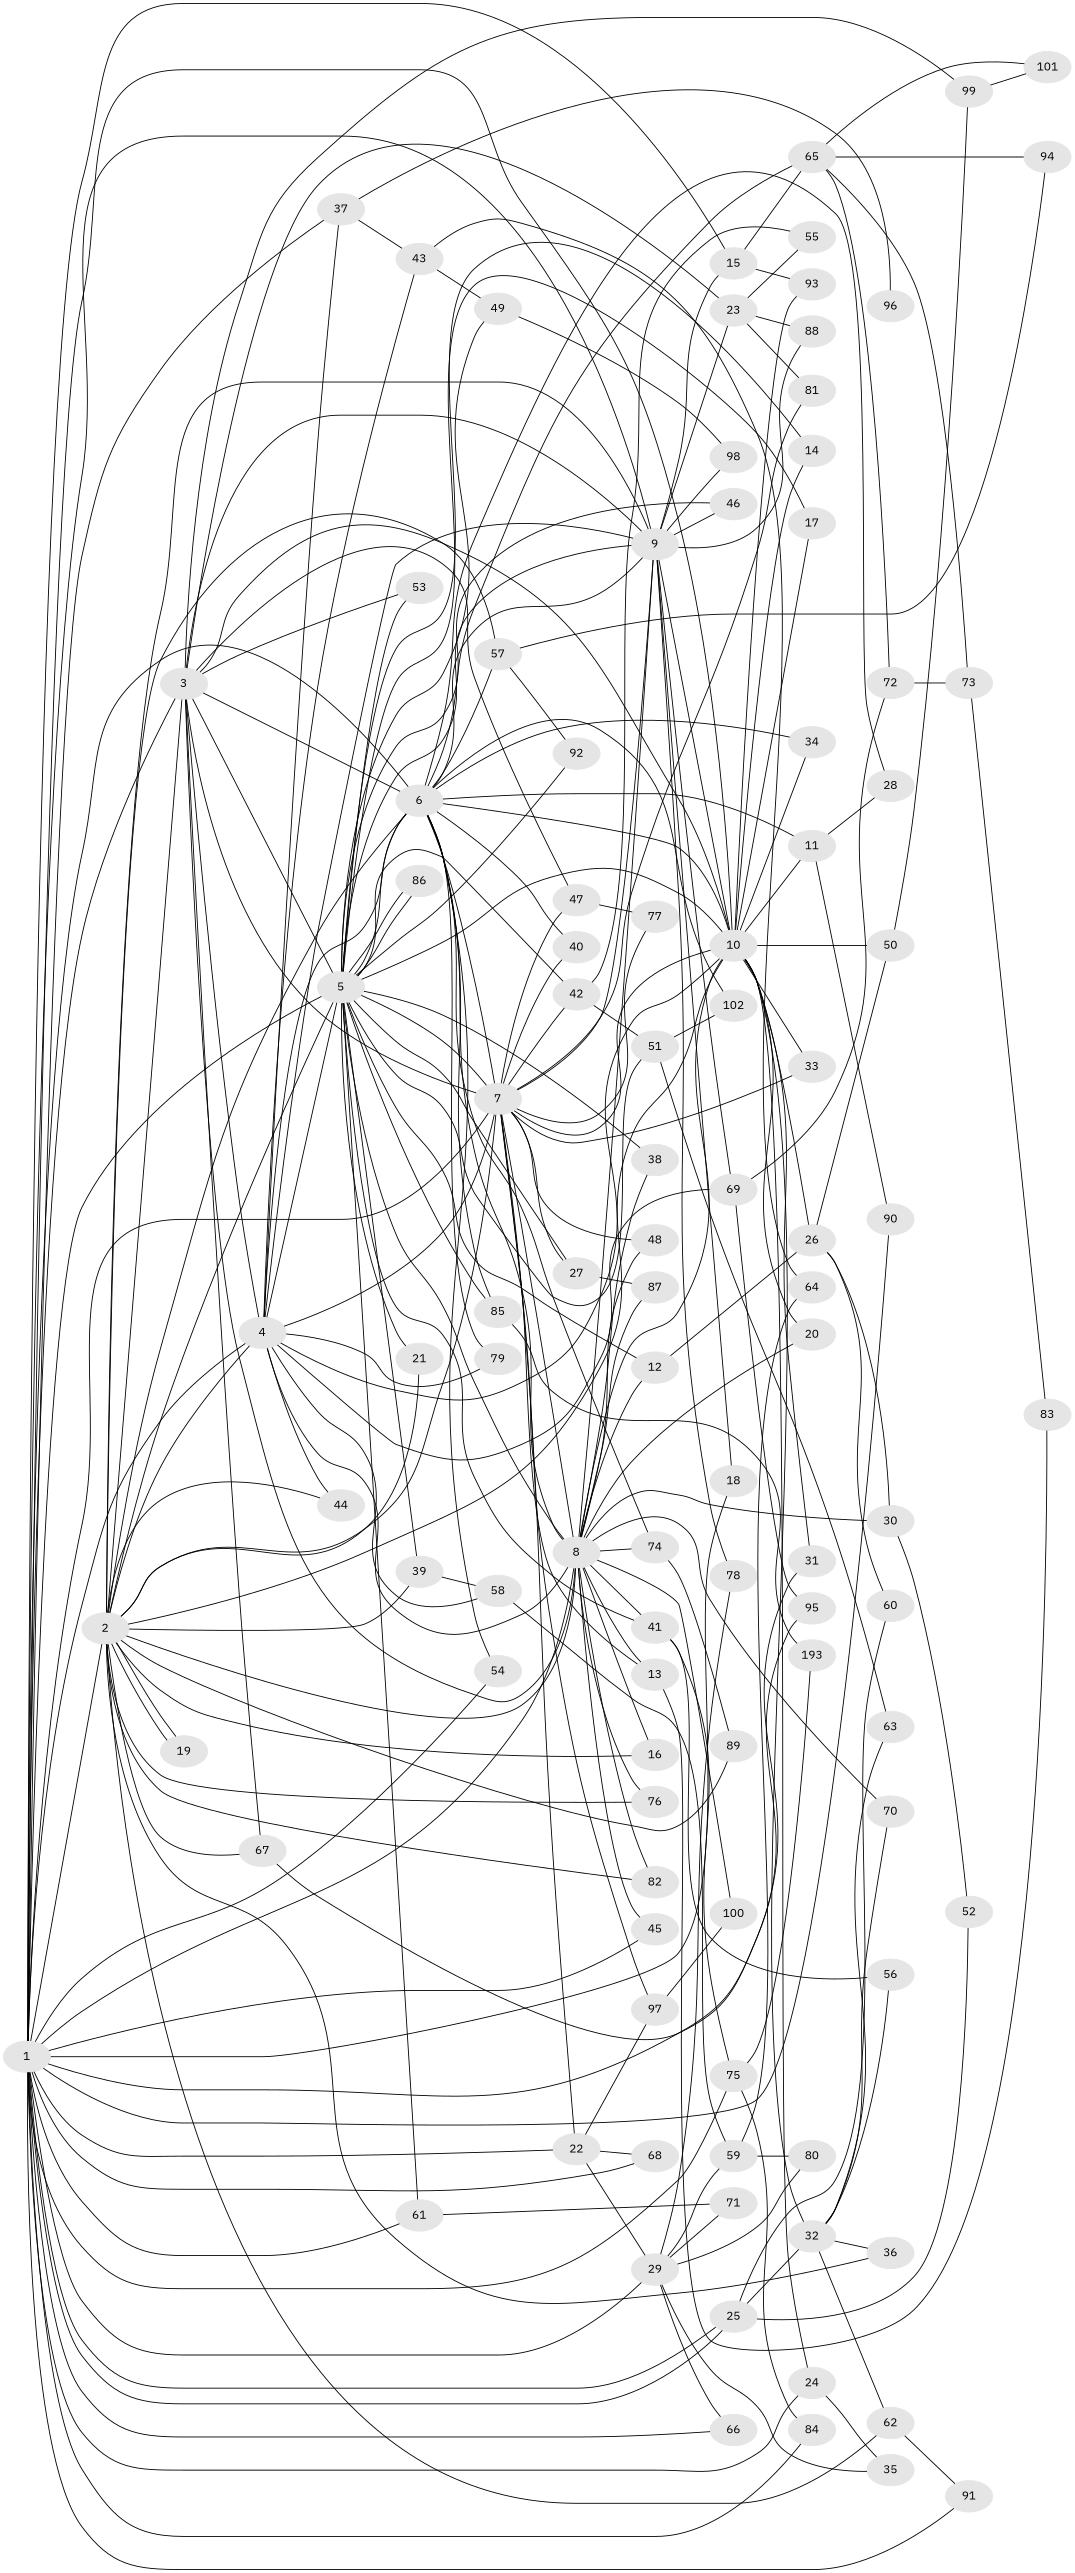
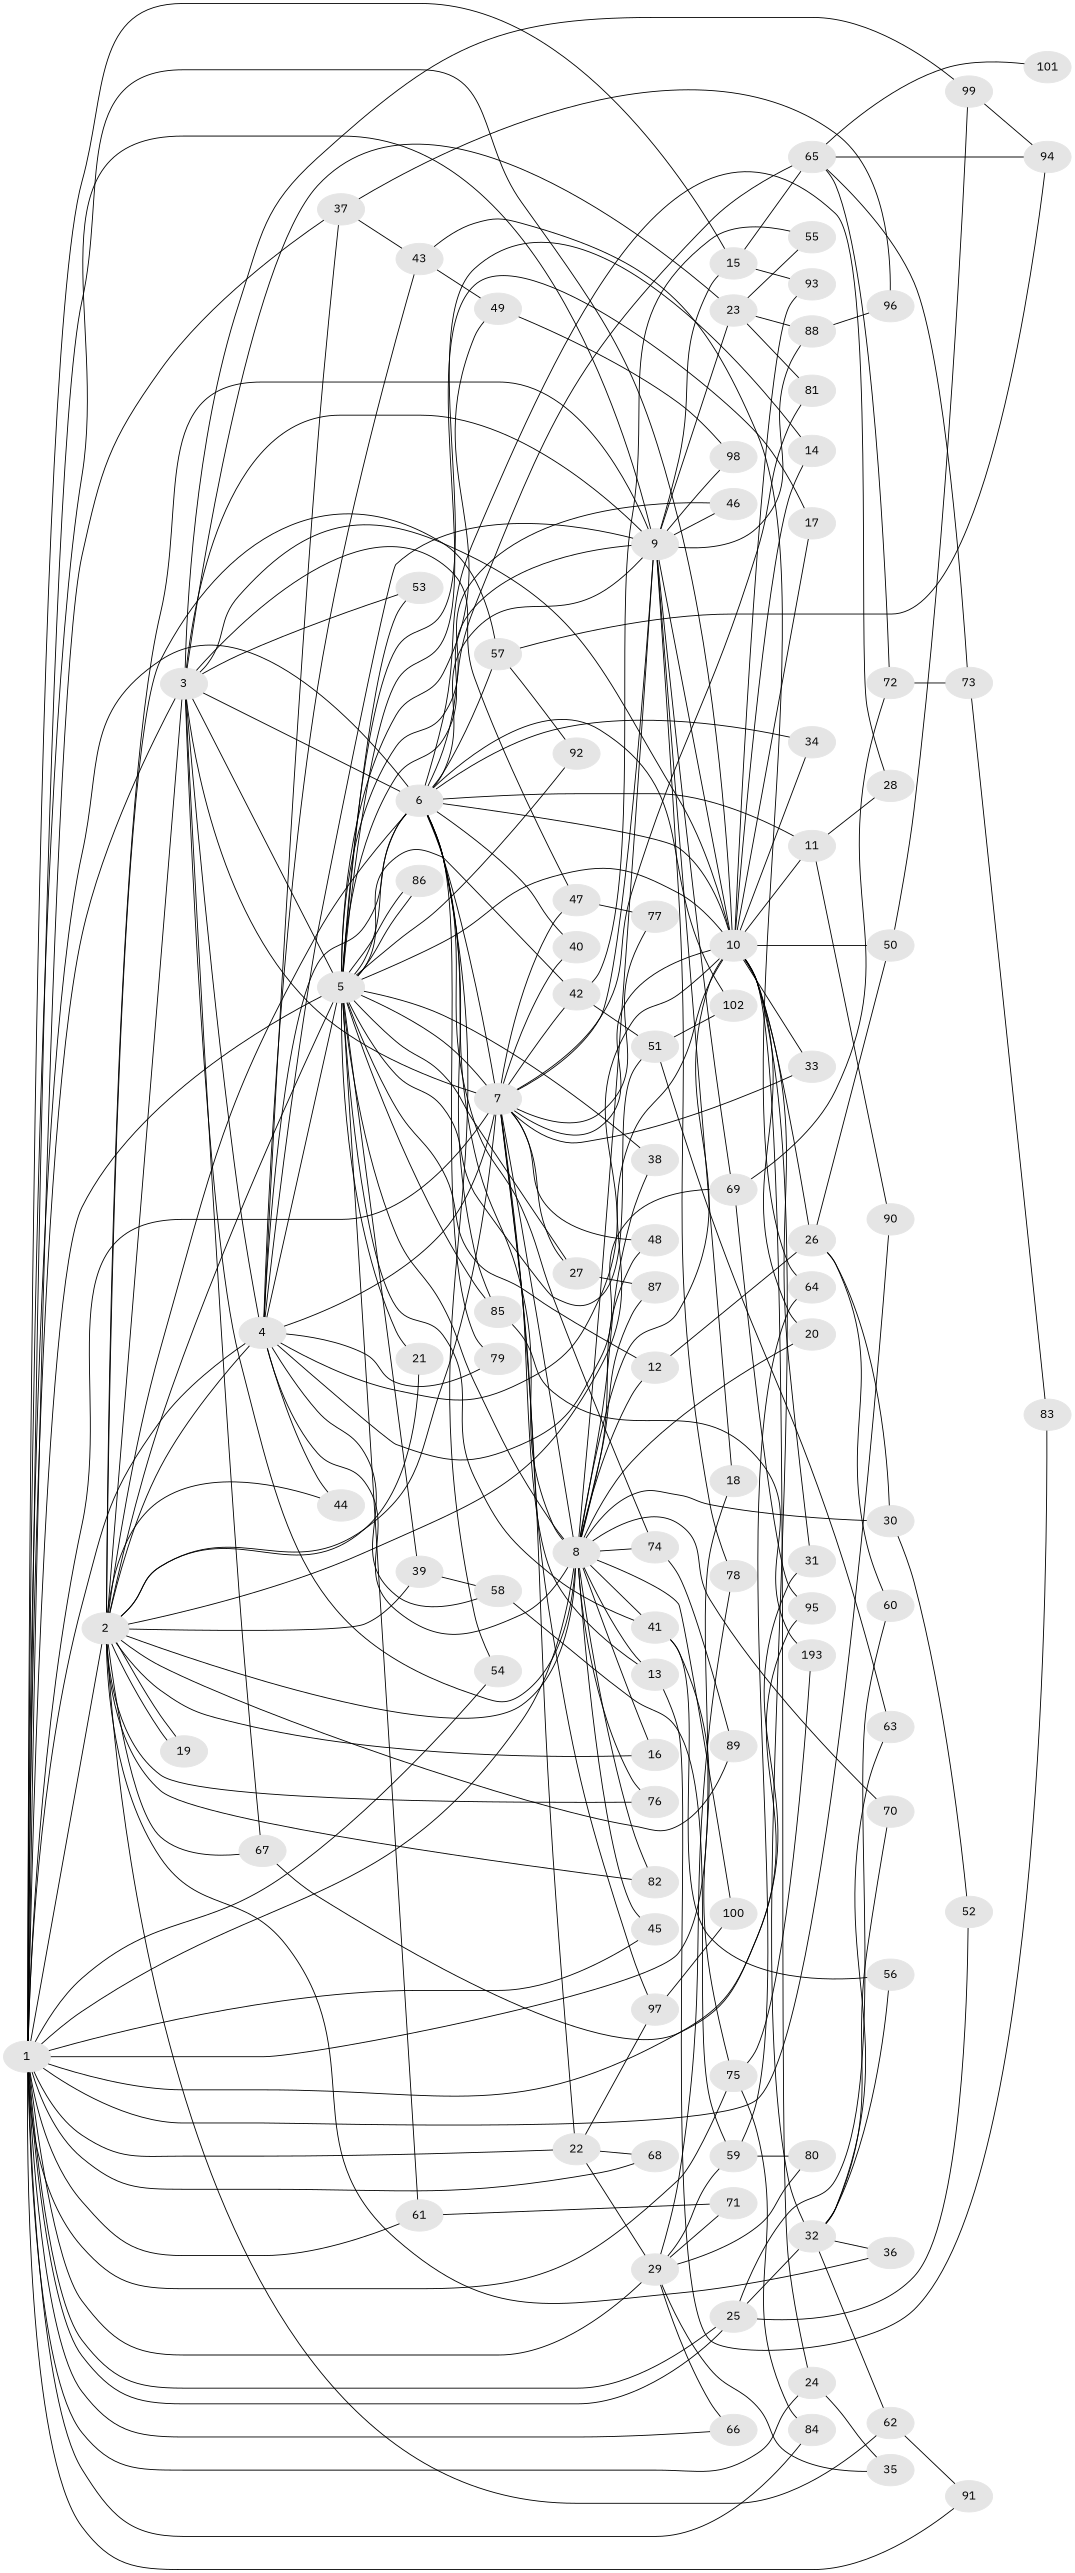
  graph {
    fontname="IBM Plex Sans"
    rankdir=LR
    node [color=gray90 fontname="IBM Plex Sans" style=filled]
    edge [fontname="IBM Plex Sans"]
    1
    2
    3
    4
    5
    6
    7
    8
    9
    10
    15
    18
    22
    24
    25
    29
    31
    37
    45
    54
    61
    66
    68
    75
    84
    90
    91
    16
    19
    21
    36
    39
    44
    57
    62
    67
    76
    82
    89
    23
    47
    53
    99
    43
    58
    69
    79
    12
    14
    17
    27
    38
    41
    42
    46
    49
    51
    85
    86
    92
    11
    28
    34
    40
    65
    74
    102
    13
    33
    48
    77
    81
    97
    20
    30
    70
    87
    100
    78
    88
    98
    26
    32
    50
    93
    35
    52
    60
    59
    71
    80
    96
    n93 [label=193]
    94
    95
    55
    101
    64
    72
    56
    63
    73
    83
    1 -- 2
    1 -- 3
    1 -- 4
    1 -- 5
    1 -- 6
    1 -- 7
    1 -- 8
    1 -- 9
    1 -- 10
    1 -- 15
    1 -- 18
    1 -- 22
    1 -- 24
    1 -- 25
    1 -- 25
    1 -- 29
    1 -- 31
    1 -- 37
    1 -- 45
    1 -- 54
    1 -- 61
    1 -- 66
    1 -- 68
    1 -- 75
    1 -- 84
    1 -- 90
    1 -- 91
    2 -- 3
    2 -- 4
    2 -- 5
    2 -- 6
    2 -- 7
    2 -- 8
    2 -- 9
    2 -- 10
    2 -- 16
    2 -- 19
    2 -- 19
    2 -- 21
    2 -- 36
    2 -- 39
    2 -- 44
    2 -- 57
    2 -- 62
    2 -- 67
    2 -- 76
    2 -- 82
    2 -- 89
    3 -- 4
    3 -- 5
    3 -- 6
    3 -- 7
    3 -- 8
    3 -- 9
    3 -- 10
    3 -- 67
    3 -- 23
    3 -- 47
    3 -- 53
    3 -- 99
    4 -- 5
    4 -- 6
    4 -- 7
    4 -- 8
    4 -- 9
    4 -- 10
    4 -- 37
    4 -- 44
    4 -- 43
    4 -- 58
    4 -- 69
    4 -- 79
    5 -- 6
    5 -- 7
    5 -- 8
    5 -- 9
    5 -- 10
    5 -- 61
    5 -- 21
    5 -- 39
    5 -- 53
    5 -- 12
    5 -- 14
    5 -- 17
    5 -- 27
    5 -- 38
    5 -- 41
    5 -- 42
    5 -- 46
    5 -- 49
    5 -- 51
    5 -- 85
    5 -- 86
    5 -- 86
    5 -- 92
    6 -- 7
    6 -- 8
    6 -- 9
    6 -- 10
    6 -- 54
    6 -- 57
    6 -- 79
    6 -- 85
    6 -- 11
    6 -- 28
    6 -- 34
    6 -- 40
    6 -- 65
    6 -- 74
    6 -- 102
    7 -- 8
    7 -- 9
    7 -- 10
    7 -- 22
    7 -- 47
    7 -- 27
    7 -- 42
    7 -- 40
    7 -- 13
    7 -- 33
    7 -- 48
    7 -- 77
    7 -- 81
    7 -- 97
    8 -- 9
    8 -- 10
    8 -- 45
    8 -- 16
    8 -- 76
    8 -- 82
    8 -- 12
    8 -- 38
    8 -- 41
    8 -- 74
    8 -- 13
    8 -- 48
    8 -- 20
    8 -- 30
    8 -- 70
    8 -- 87
    8 -- 100
    9 -- 10
    9 -- 15
    9 -- 18
    9 -- 23
    9 -- 69
    9 -- 46
    9 -- 78
    9 -- 88
    9 -- 98
    10 -- 24
    10 -- 31
    10 -- 14
    10 -- 17
    10 -- 11
    10 -- 34
    10 -- 33
    10 -- 20
    10 -- 26
    10 -- 32
    10 -- 50
    10 -- 93
    15 -- 65
    15 -- 93
    22 -- 29
    22 -- 68
    22 -- 97
    24 -- 35
    25 -- 32
    25 -- 52
    25 -- 60
    29 -- 66
    29 -- 78
    29 -- 35
    29 -- 59
    29 -- 71
    29 -- 80
    37 -- 43
    37 -- 96
    61 -- 71
    75 -- 84
    75 -- n93
    39 -- 58
    57 -- 92
    57 -- 94
    62 -- 91
    67 -- 95
    23 -- 81
    23 -- 88
    23 -- 55
    47 -- 77
-   99 -- 101
+   99 -- 94
    43 -- 49
    43 -- 64
    58 -- 59
    69 -- 95
    69 -- 72
    12 -- 26
    27 -- 87
    41 -- 75
    41 -- 56
    42 -- 51
    42 -- 55
    49 -- 98
    51 -- 102
    51 -- 63
    85 -- n93
    11 -- 90
    11 -- 28
    65 -- 94
    65 -- 101
    65 -- 72
    65 -- 73
    74 -- 89
    13 -- 83
    97 -- 100
    30 -- 52
+   88 -- 96
    26 -- 30
    26 -- 50
    26 -- 60
    32 -- 36
    32 -- 62
    32 -- 70
    32 -- 56
    32 -- 63
    50 -- 99
    59 -- 80
    59 -- 64
    72 -- 73
    73 -- 83
  }
